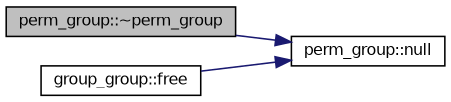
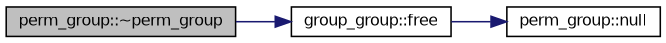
  digraph {
    rankdir=LR
    node [color=black fillcolor=white fontname=Helvetica fontsize=10 shape=record style=filled]
    edge [color=midnightblue fontname=Helvetica fontsize=10 labelfontname=Helvetica labelfontsize=10 style=solid]
    n1 [fillcolor=grey75 fontcolor=black height=0.2 label="perm_group::~perm_group" width=0.4]
    n2 [height=0.2 label="group_group::free" width=0.4]
    n3 [height=0.2 label="perm_group::null" width=0.4]
-   n1 -> n3
+   n1 -> n2
    n2 -> n3
  }
